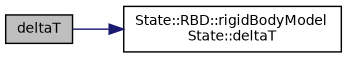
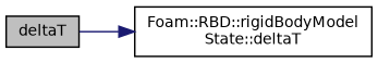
  digraph {
    rankdir=LR
    node [color=black fontname=Helvetica fontsize=10 shape=record]
    n1 [fillcolor=grey75 fontcolor=black height=0.2 label=deltaT style=filled width=0.4]
-   n2 [height=0.2 label="State::RBD::rigidBodyModel\lState::deltaT" width=0.4]
+   n2 [height=0.2 label="Foam::RBD::rigidBodyModel\lState::deltaT" width=0.4]
    n1 -> n2 [color=midnightblue fontname=Helvetica fontsize=10 labelfontname=Helvetica labelfontsize=10 style=solid]
  }
